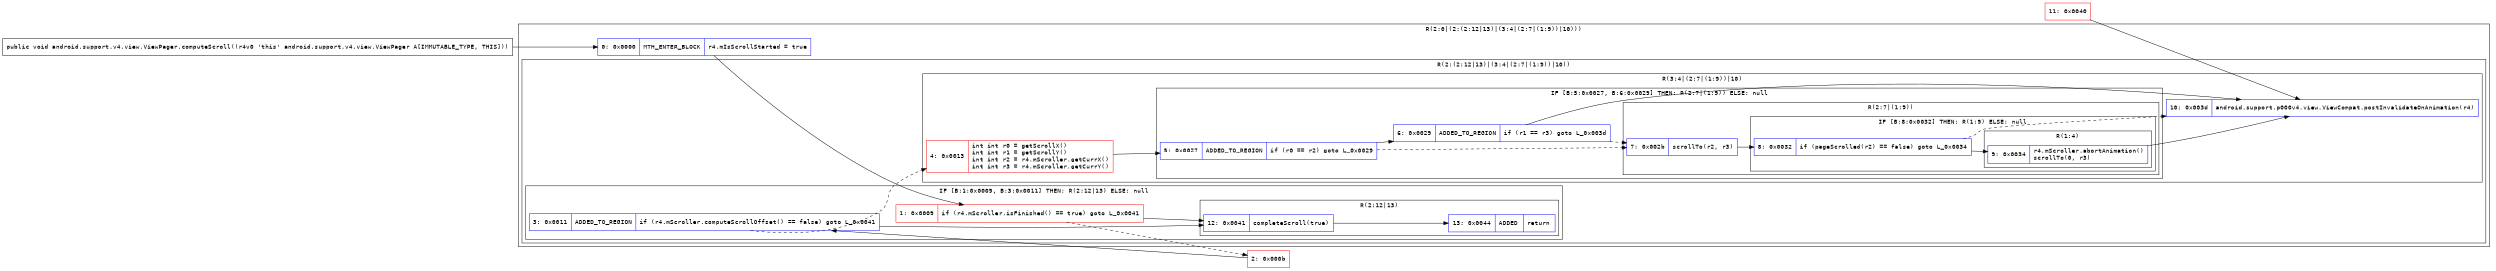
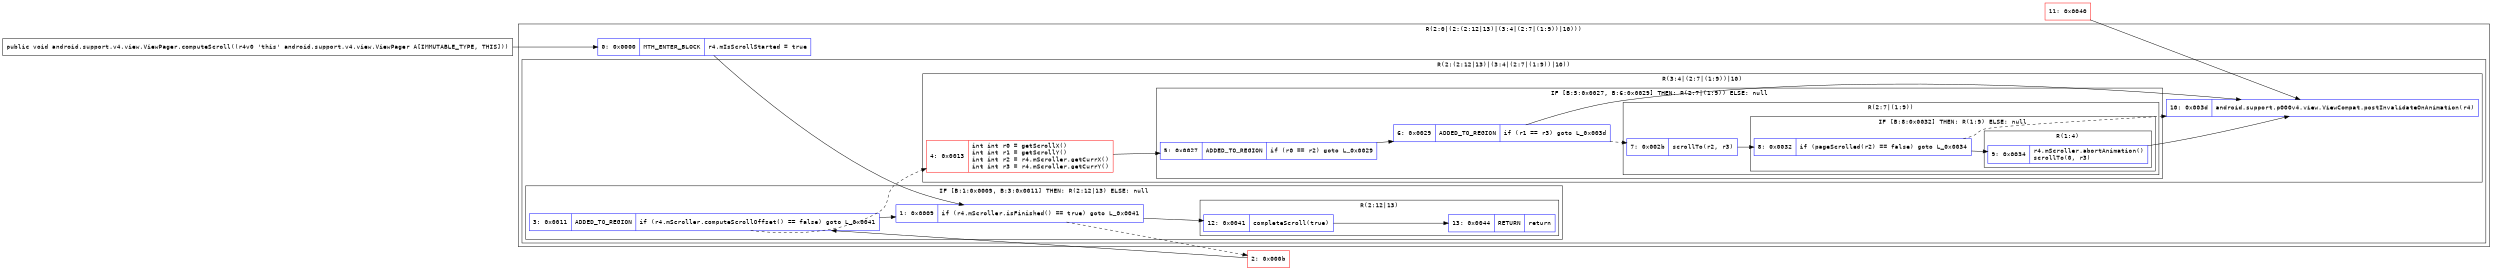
  digraph {
    fontname="DejaVu Sans Mono"
    rankdir=LR
    node [color=blue fontname="DejaVu Sans Mono" shape=record]
    edge [fontname="DejaVu Sans Mono"]
    n1 [label="{12\:\ 0x0041|completeScroll(true)\l}"]
-   n2 [label="{13\:\ 0x0044|ADDED\l|return\l}"]
-   n3 [color=red label="{1\:\ 0x0009|if (r4.mScroller.isFinished() == true) goto L_0x0041\l}"]
+   n2 [label="{13\:\ 0x0044|RETURN\l|return\l}"]
+   n3 [label="{1\:\ 0x0009|if (r4.mScroller.isFinished() == true) goto L_0x0041\l}"]
    n4 [label="{3\:\ 0x0011|ADDED_TO_REGION\l|if (r4.mScroller.computeScrollOffset() == false) goto L_0x0041\l}"]
    n5 [label="{9\:\ 0x0034|r4.mScroller.abortAnimation()\lscrollTo(0, r3)\l}"]
    n6 [label="{8\:\ 0x0032|if (pageScrolled(r2) == false) goto L_0x0034\l}"]
    n7 [label="{7\:\ 0x002b|scrollTo(r2, r3)\l}"]
    n8 [label="{5\:\ 0x0027|ADDED_TO_REGION\l|if (r0 == r2) goto L_0x0029\l}"]
    n9 [label="{6\:\ 0x0029|ADDED_TO_REGION\l|if (r1 == r3) goto L_0x003d\l}"]
    n10 [color=red label="{4\:\ 0x0013|int int r0 = getScrollX()\lint int r1 = getScrollY()\lint int r2 = r4.mScroller.getCurrX()\lint int r3 = r4.mScroller.getCurrY()\l}"]
    n11 [label="{10\:\ 0x003d|android.support.p000v4.view.ViewCompat.postInvalidateOnAnimation(r4)\l}"]
    n12 [label="{0\:\ 0x0000|MTH_ENTER_BLOCK\l|r4.mIsScrollStarted = true\l}"]
    n13 [color=red label="{2\:\ 0x000b}"]
    n14 [color=red label="{11\:\ 0x0040}"]
    n15 [label="{public void android.support.v4.view.ViewPager.computeScroll((r4v0 'this' android.support.v4.view.ViewPager A[IMMUTABLE_TYPE, THIS])) }" color=""]
    subgraph cluster_1 {
      label="R(2:0|(2:(2:12|13)|(3:4|(2:7|(1:9))|10)))"
      n12
      subgraph cluster_2 {
        label="R(2:(2:12|13)|(3:4|(2:7|(1:9))|10))"
        subgraph cluster_3 {
          label="IF [B:1:0x0009, B:3:0x0011] THEN: R(2:12|13) ELSE: null"
          n3
          n4
          subgraph cluster_4 {
            label="R(2:12|13)"
            n1
            n2
          }
        }
        subgraph cluster_5 {
          label="R(3:4|(2:7|(1:9))|10)"
          n10
          n11
          subgraph cluster_6 {
            label="IF [B:5:0x0027, B:6:0x0029] THEN: R(2:7|(1:9)) ELSE: null"
            n8
            n9
            subgraph cluster_7 {
              label="R(2:7|(1:9))"
              n7
              subgraph cluster_8 {
                label="IF [B:8:0x0032] THEN: R(1:9) ELSE: null"
                n6
                subgraph cluster_9 {
                  label="R(1:4)"
                  n5
                }
              }
            }
          }
        }
      }
    }
    n1 -> n2
    n3 -> n1
    n3 -> n13 [style=dashed]
-   n4 -> n1
+   n4 -> n3
    n4 -> n10 [style=dashed]
    n5 -> n11
    n6 -> n5
    n6 -> n11 [style=dashed]
    n7 -> n6
-   n8 -> n7 [style=dashed]
    n8 -> n9
    n9 -> n7 [style=dashed]
    n9 -> n11
    n10 -> n8
    n12 -> n3
    n13 -> n4
    n14 -> n11
    n15 -> n12
  }
